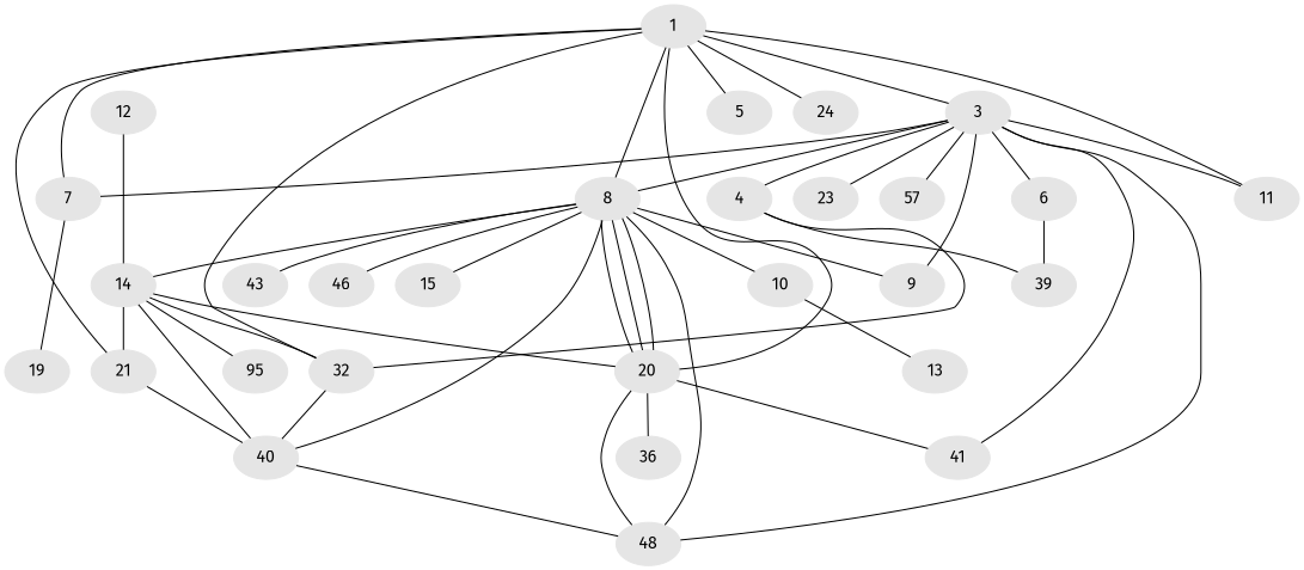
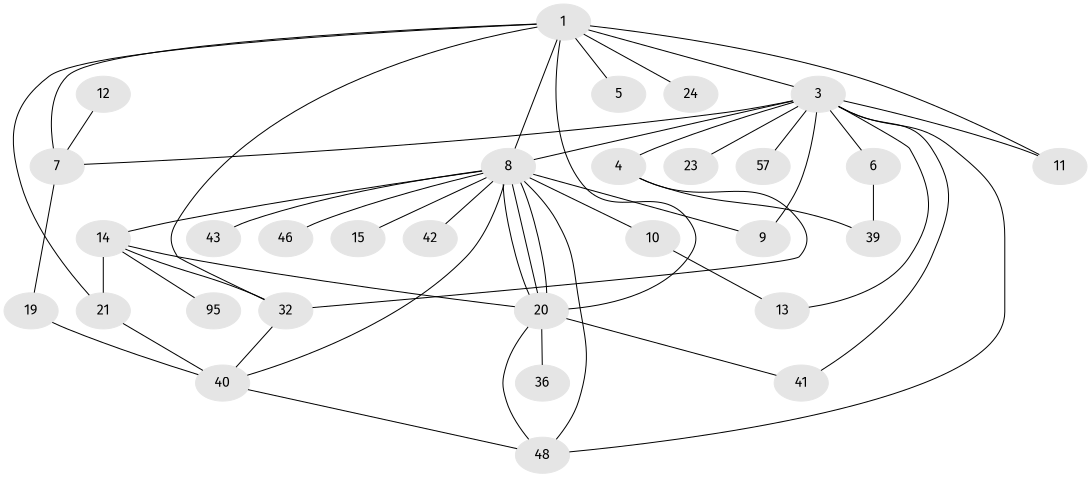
  graph {
    fontname="Fira Sans"
    node [color=gray90 fontname="Fira Sans" style=filled]
    edge [fontname="Fira Sans"]
    1 [super="+50+2+39"]
    3
    5
    7
    8 [super="+30"]
    11
    20 [super="+27"]
    21 [super="+35"]
    24
    32
    4 [super="+31+49"]
    6 [super="+16"]
    9
    13
    23
    41
    48 [super="+60+51"]
    57
    19
    10
    14 [super="+26+18+22"]
    15 [super="+17"]
    40 [super="+59"]
+   42
    43
    46
    36
    n28 [label=39]
    12
    n30 [label=95]
    1 -- 3
    1 -- 5
    1 -- 7
    1 -- 8
    1 -- 11
    1 -- 20
    1 -- 21
    1 -- 24
    1 -- 32
    3 -- 7
    3 -- 8
    3 -- 11
    3 -- 4
    3 -- 6 [weight=2]
    3 -- 9
+   3 -- 13
    3 -- 23
    3 -- 41
    3 -- 48
    3 -- 57
    7 -- 19
    8 -- 20
    8 -- 20
    8 -- 20
    8 -- 9
    8 -- 48
    8 -- 10
    8 -- 14
    8 -- 15
    8 -- 40
+   8 -- 42
    8 -- 43
    8 -- 46
    20 -- 41
    20 -- 48
    20 -- 36
    21 -- 40
    32 -- 40
    4 -- 32
    4 -- n28
    6 -- n28
    10 -- 13
    14 -- 20
    14 -- 21 [weight=2]
    14 -- 32
-   14 -- 40
+   19 -- 40
    14 -- n30
    40 -- 48
-   12 -- 14
+   12 -- 7
  }
